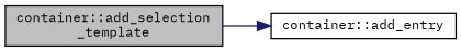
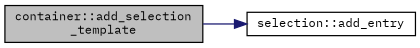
  digraph {
    rankdir=LR
    fontname="IBM Plex Mono"
    node [color=black fontname="IBM Plex Mono" fontsize=10 shape=record style=filled]
    n1 [fillcolor=grey75 fontcolor=black height=0.2 label="container::add_selection\l_template" width=0.4]
-   n2 [fillcolor=white height=0.2 label="container::add_entry" width=0.4]
+   n2 [fillcolor=white height=0.2 label="selection::add_entry" width=0.4]
    n1 -> n2 [color=midnightblue fontname="IBM Plex Mono" fontsize=10 labelfontname=Helvetica labelfontsize=10 style=solid]
  }
